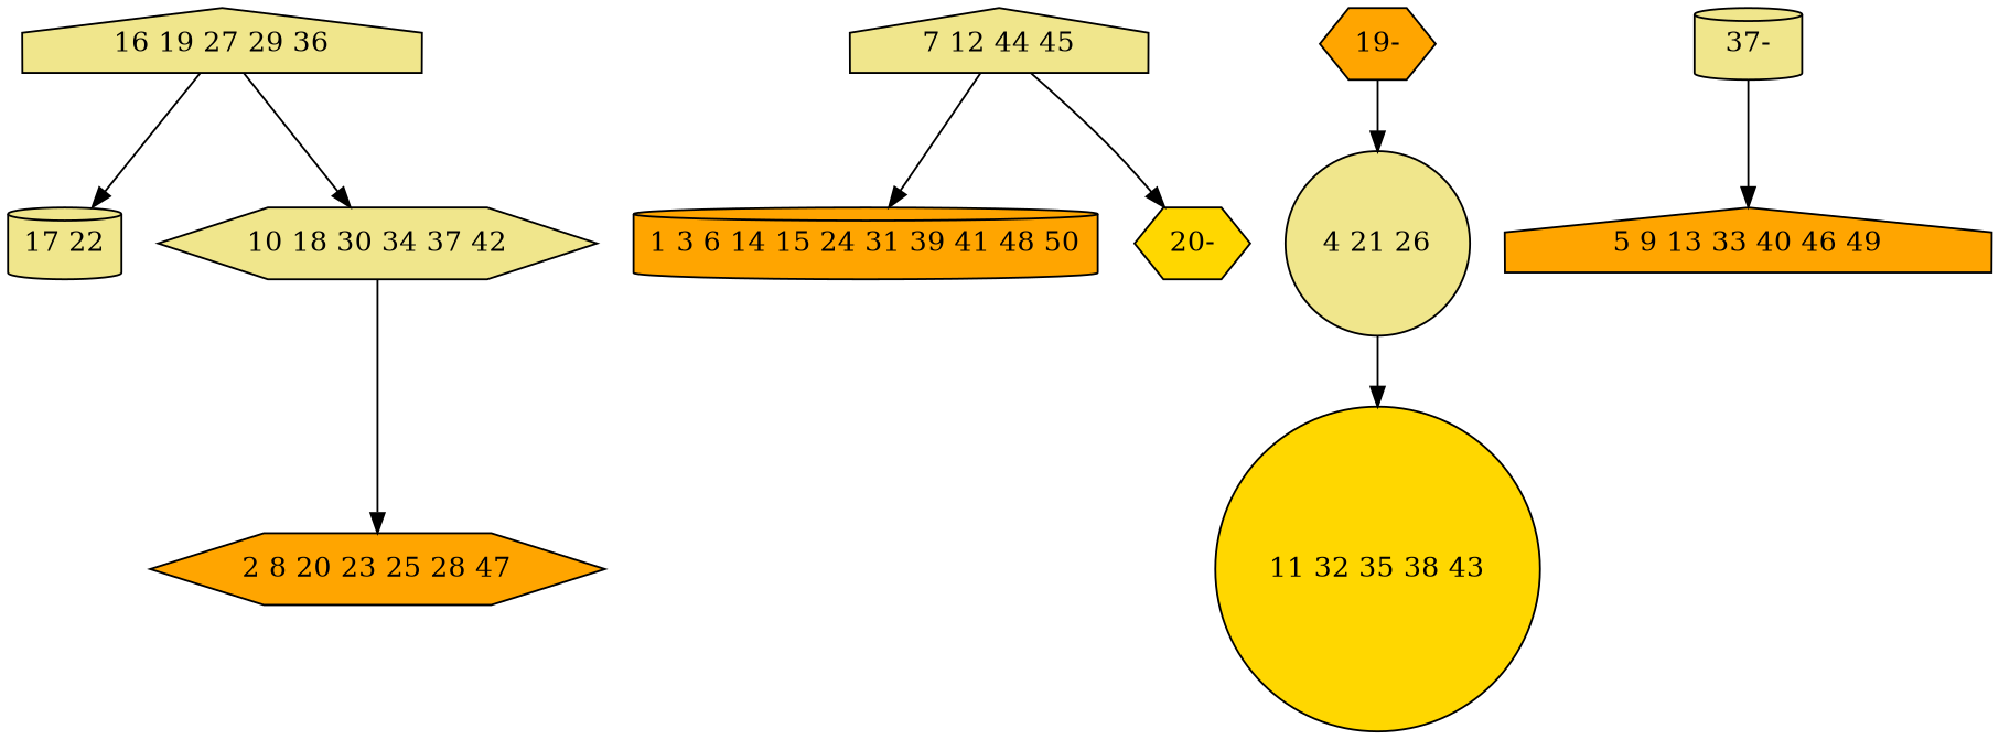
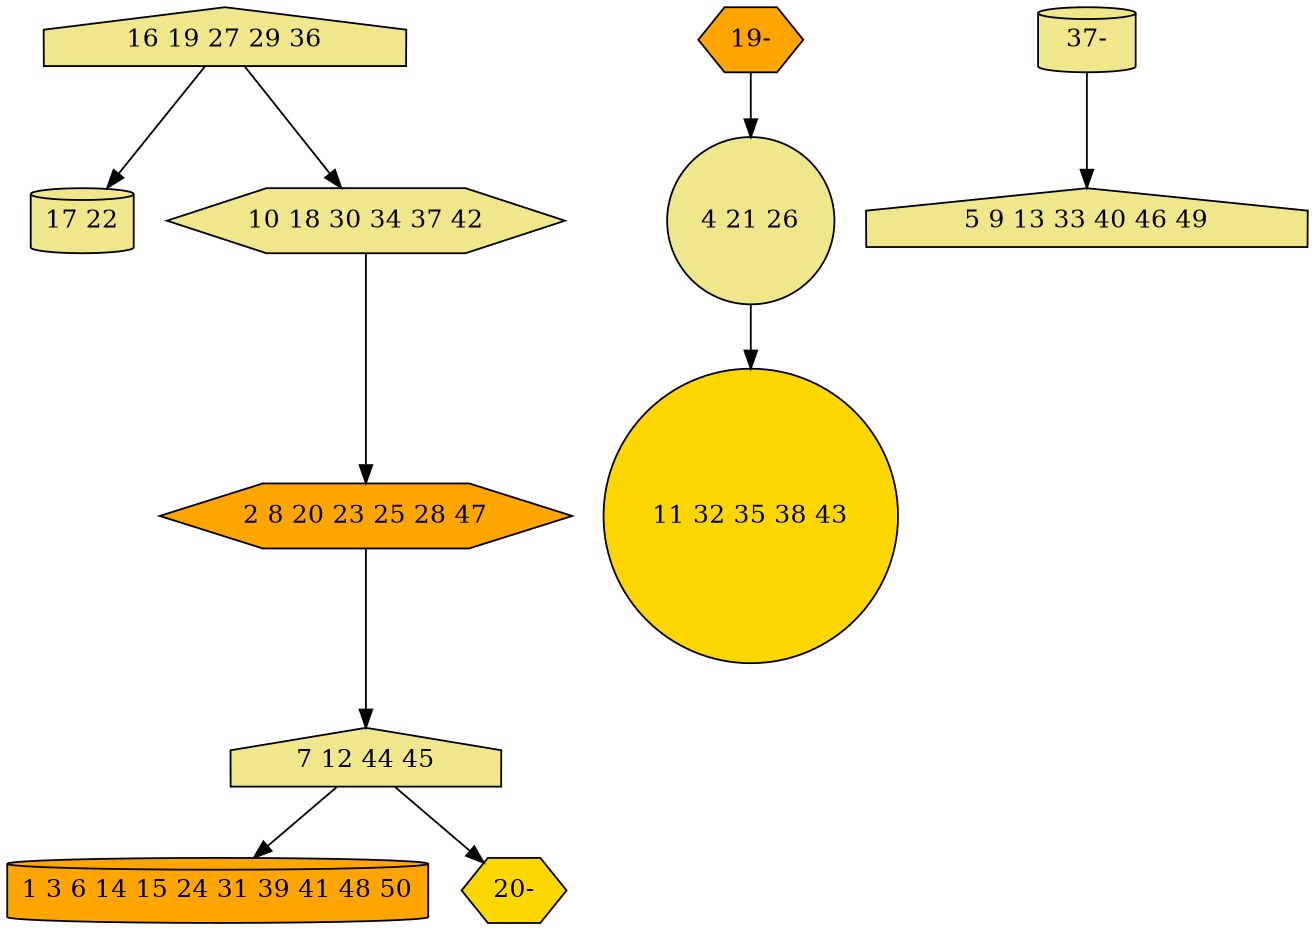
  digraph {
    node [fillcolor=khaki shape=hexagon style=filled]
    n1 [label="16 19 27 29 36" shape=house]
    n2 [label="17 22" shape=cylinder]
    n3 [label="10 18 30 34 37 42"]
    n4 [fillcolor=orange label="2 8 20 23 25 28 47"]
    n5 [label="7 12 44 45" shape=house]
    n6 [fillcolor=orange label="1 3 6 14 15 24 31 39 41 48 50" shape=cylinder]
    n7 [fillcolor=gold label="20-"]
    n8 [fillcolor=orange label="19-"]
    n9 [label="4 21 26" shape=circle]
    n10 [fillcolor=gold label="11 32 35 38 43" shape=circle]
    n11 [label="37-" shape=cylinder]
-   n12 [fillcolor=orange label="5 9 13 33 40 46 49" shape=house]
+   n12 [label="5 9 13 33 40 46 49" shape=house]
    n1 -> n2
    n1 -> n3
    n3 -> n4
+   n4 -> n5
    n5 -> n6
    n5 -> n7
    n8 -> n9
    n9 -> n10
    n11 -> n12
  }
